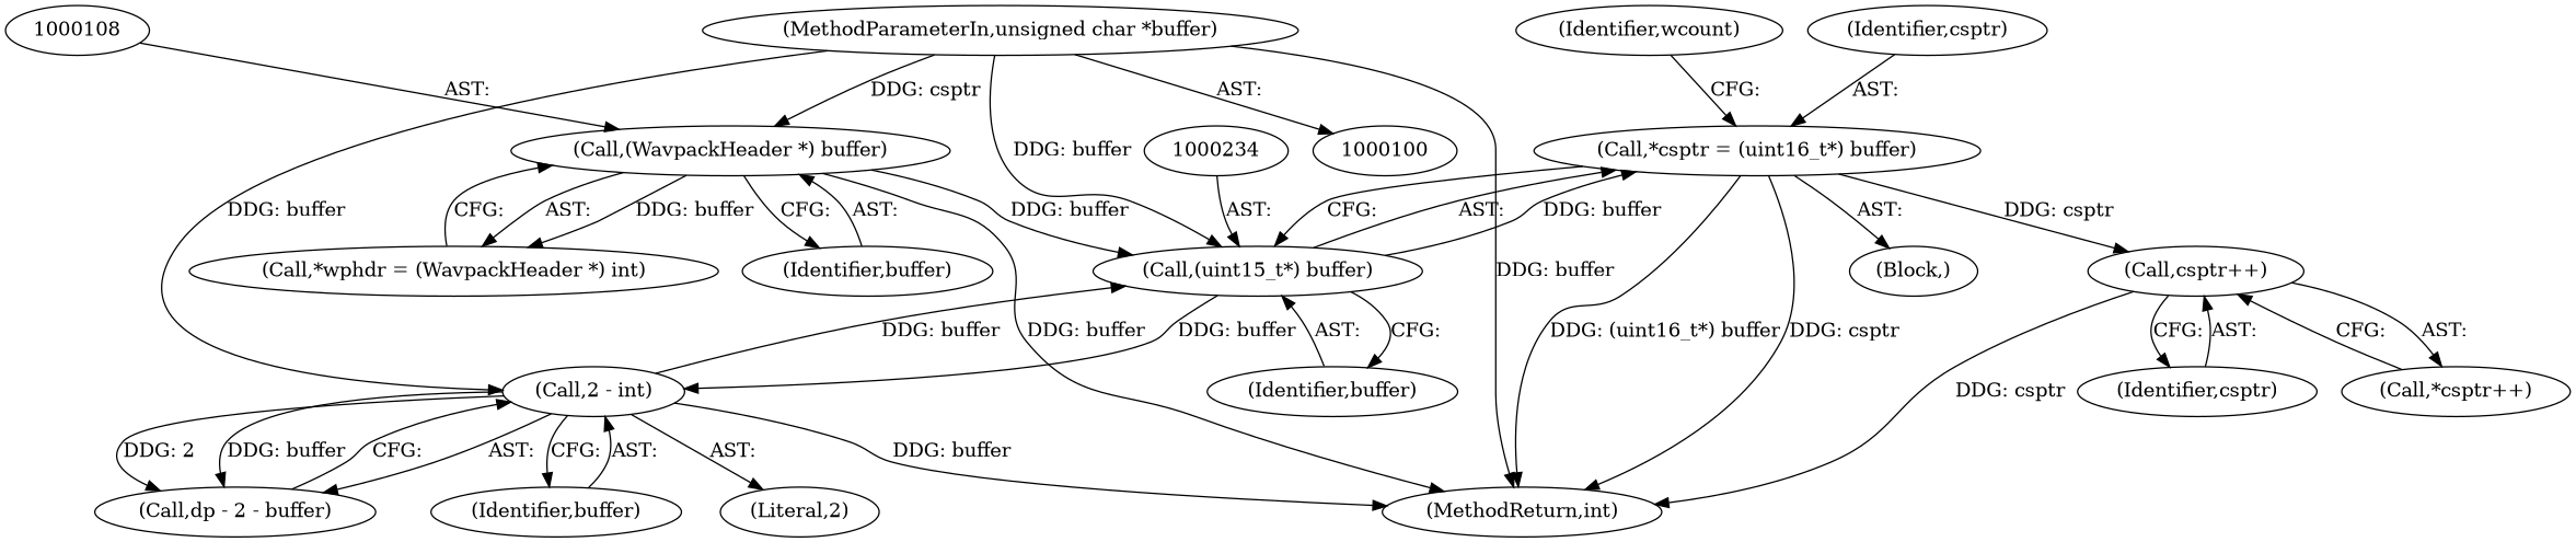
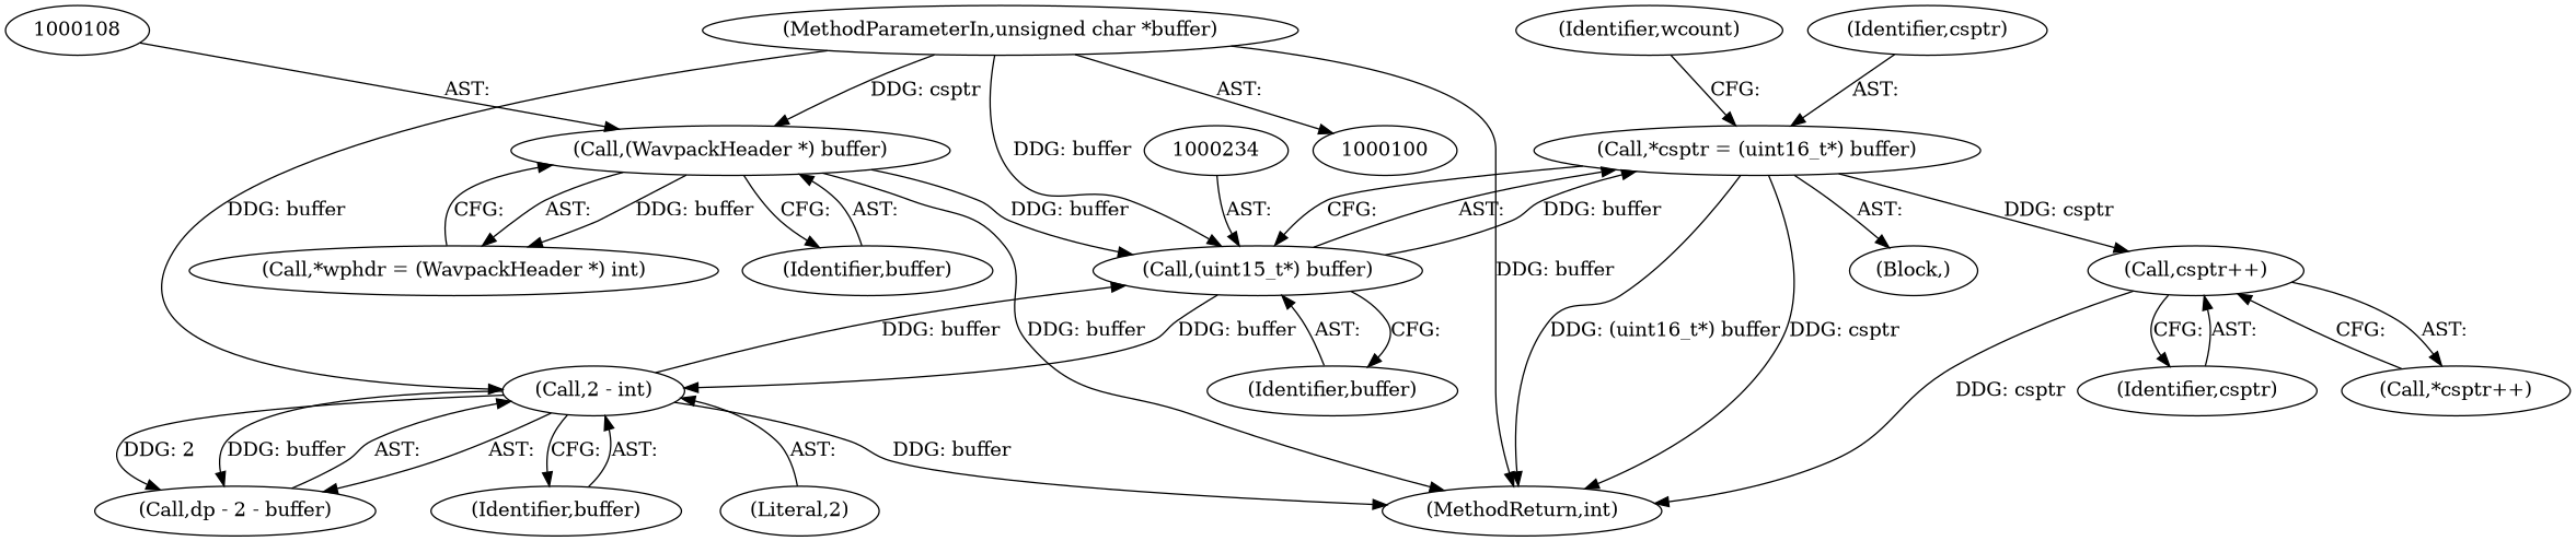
  digraph {
    n1 [label="(Call,csptr++)"]
    n2 [label="(Identifier,csptr)"]
    n3 [label="(MethodReturn,int)"]
    n4 [label="(Call,*csptr++)"]
    n5 [label="(Call,*csptr = (uint16_t*) buffer)"]
    n6 [label="(Call,(uint15_t*) buffer)"]
    n7 [label="(Block,)"]
    n8 [label="(Call,2 - int)"]
    n9 [label="(Identifier,buffer)"]
    n10 [label="(Call,dp - 2 - buffer)"]
    n11 [label="(Identifier,buffer)"]
    n12 [label="(MethodParameterIn,unsigned char *buffer)"]
    n13 [label="(Call,(WavpackHeader *) buffer)"]
    1000100
    n15 [label="(Call,*wphdr = (WavpackHeader *) int)"]
    n16 [label="(Identifier,buffer)"]
    n17 [label="(Literal,2)"]
    n18 [label="(Identifier,wcount)"]
    n19 [label="(Identifier,csptr)"]
    1000234
    1000108
    n1 -> n2 [label="CFG: "]
    n1 -> n3 [label="DDG: csptr"]
    n1 -> n4 [label="AST: "]
    n2 -> n1 [label="AST: "]
    n4 -> n1 [label="CFG: "]
    n5 -> n1 [label="DDG: csptr"]
    n5 -> n3 [label="DDG: (uint16_t*) buffer"]
    n5 -> n3 [label="DDG: csptr"]
    n5 -> n6 [label="CFG: "]
    n5 -> n7 [label="AST: "]
    n6 -> n5 [label="AST: "]
    n6 -> n5 [label="DDG: buffer"]
    n6 -> n8 [label="DDG: buffer"]
    n6 -> n9 [label="CFG: "]
    n8 -> n3 [label="DDG: buffer"]
    n8 -> n6 [label="DDG: buffer"]
    n8 -> n10 [label="AST: "]
    n8 -> n10 [label="DDG: 2"]
    n8 -> n10 [label="DDG: buffer"]
    n8 -> n11 [label="CFG: "]
    n9 -> n6 [label="AST: "]
-   n10 -> n8 [label="CFG: "]
+   n10 -> n8 [label="AST: "]
    n11 -> n8 [label="AST: "]
    n12 -> n3 [label="DDG: buffer"]
    n12 -> n6 [label="DDG: buffer"]
    n12 -> n8 [label="DDG: buffer"]
    n12 -> n13 [label="DDG: csptr"]
    n12 -> 1000100 [label="AST: "]
    n13 -> n3 [label="DDG: buffer"]
    n13 -> n6 [label="DDG: buffer"]
    n13 -> n15 [label="AST: "]
    n13 -> n15 [label="DDG: buffer"]
    n13 -> n16 [label="CFG: "]
    n15 -> n13 [label="CFG: "]
    n16 -> n13 [label="AST: "]
-   n8 -> n17 [label="AST: "]
+   n17 -> n8 [label="AST: "]
    n18 -> n5 [label="CFG: "]
    n19 -> n5 [label="AST: "]
    1000234 -> n6 [label="AST: "]
    1000108 -> n13 [label="AST: "]
  }
